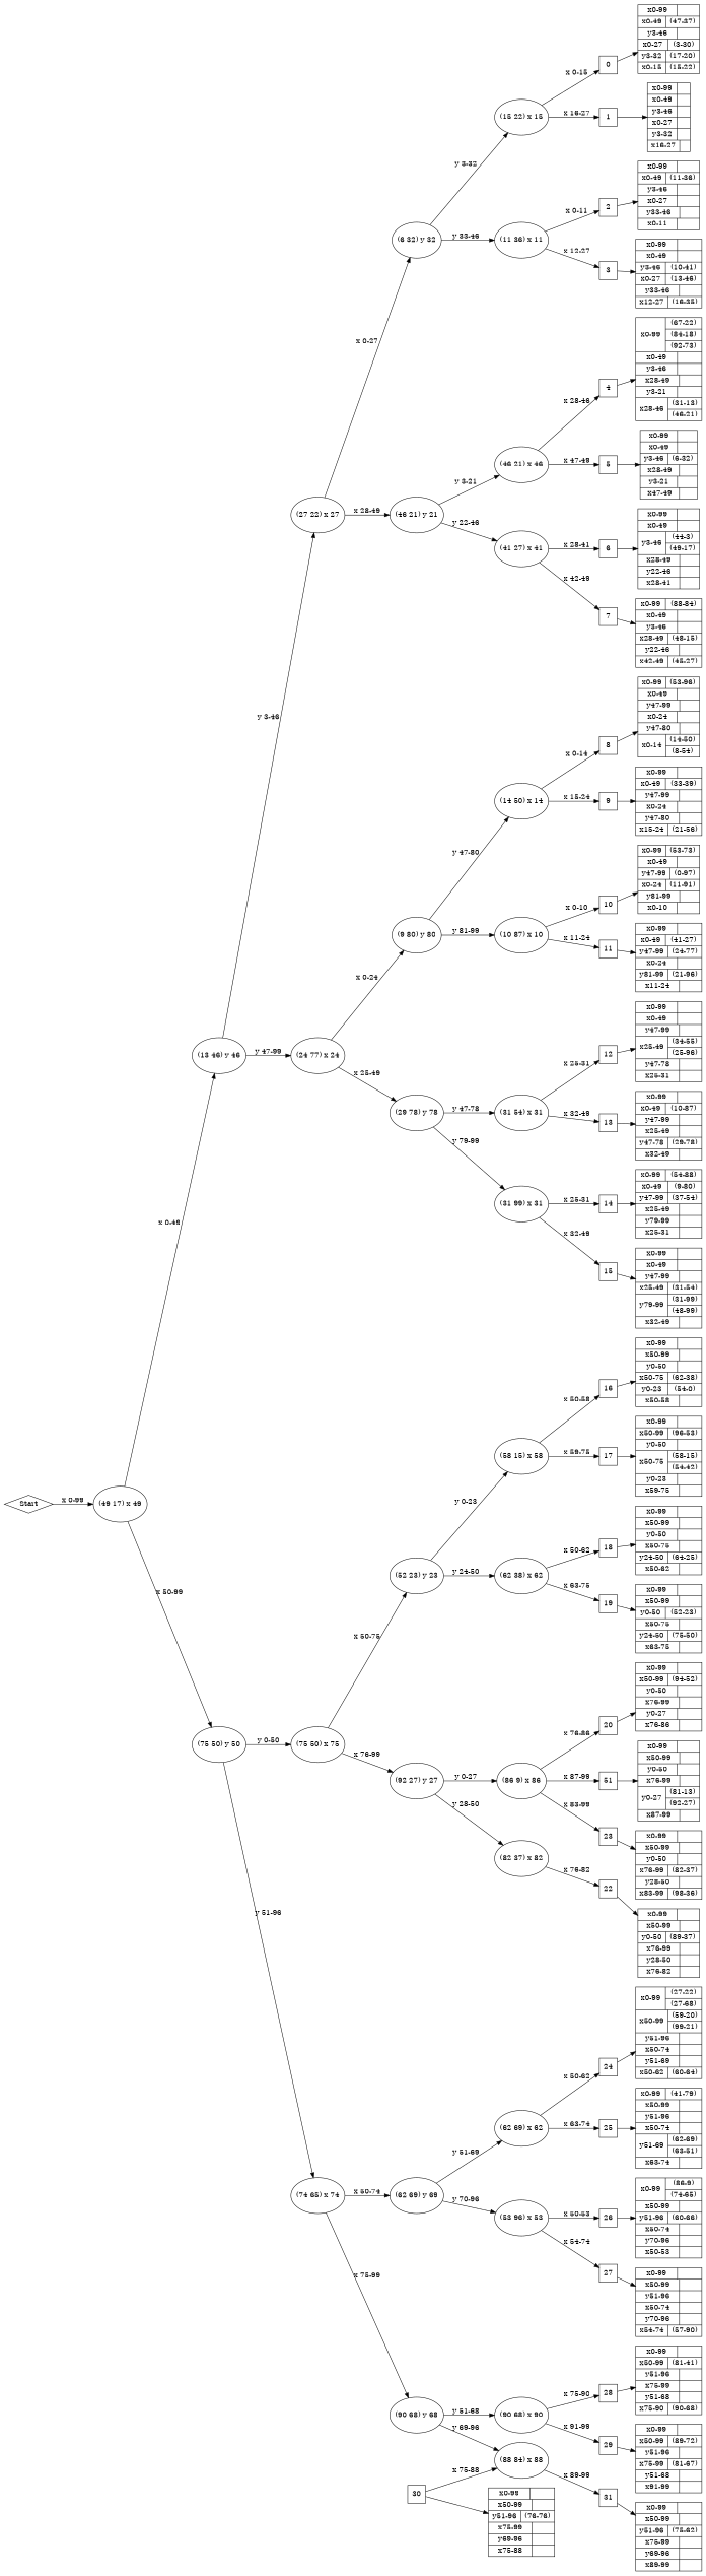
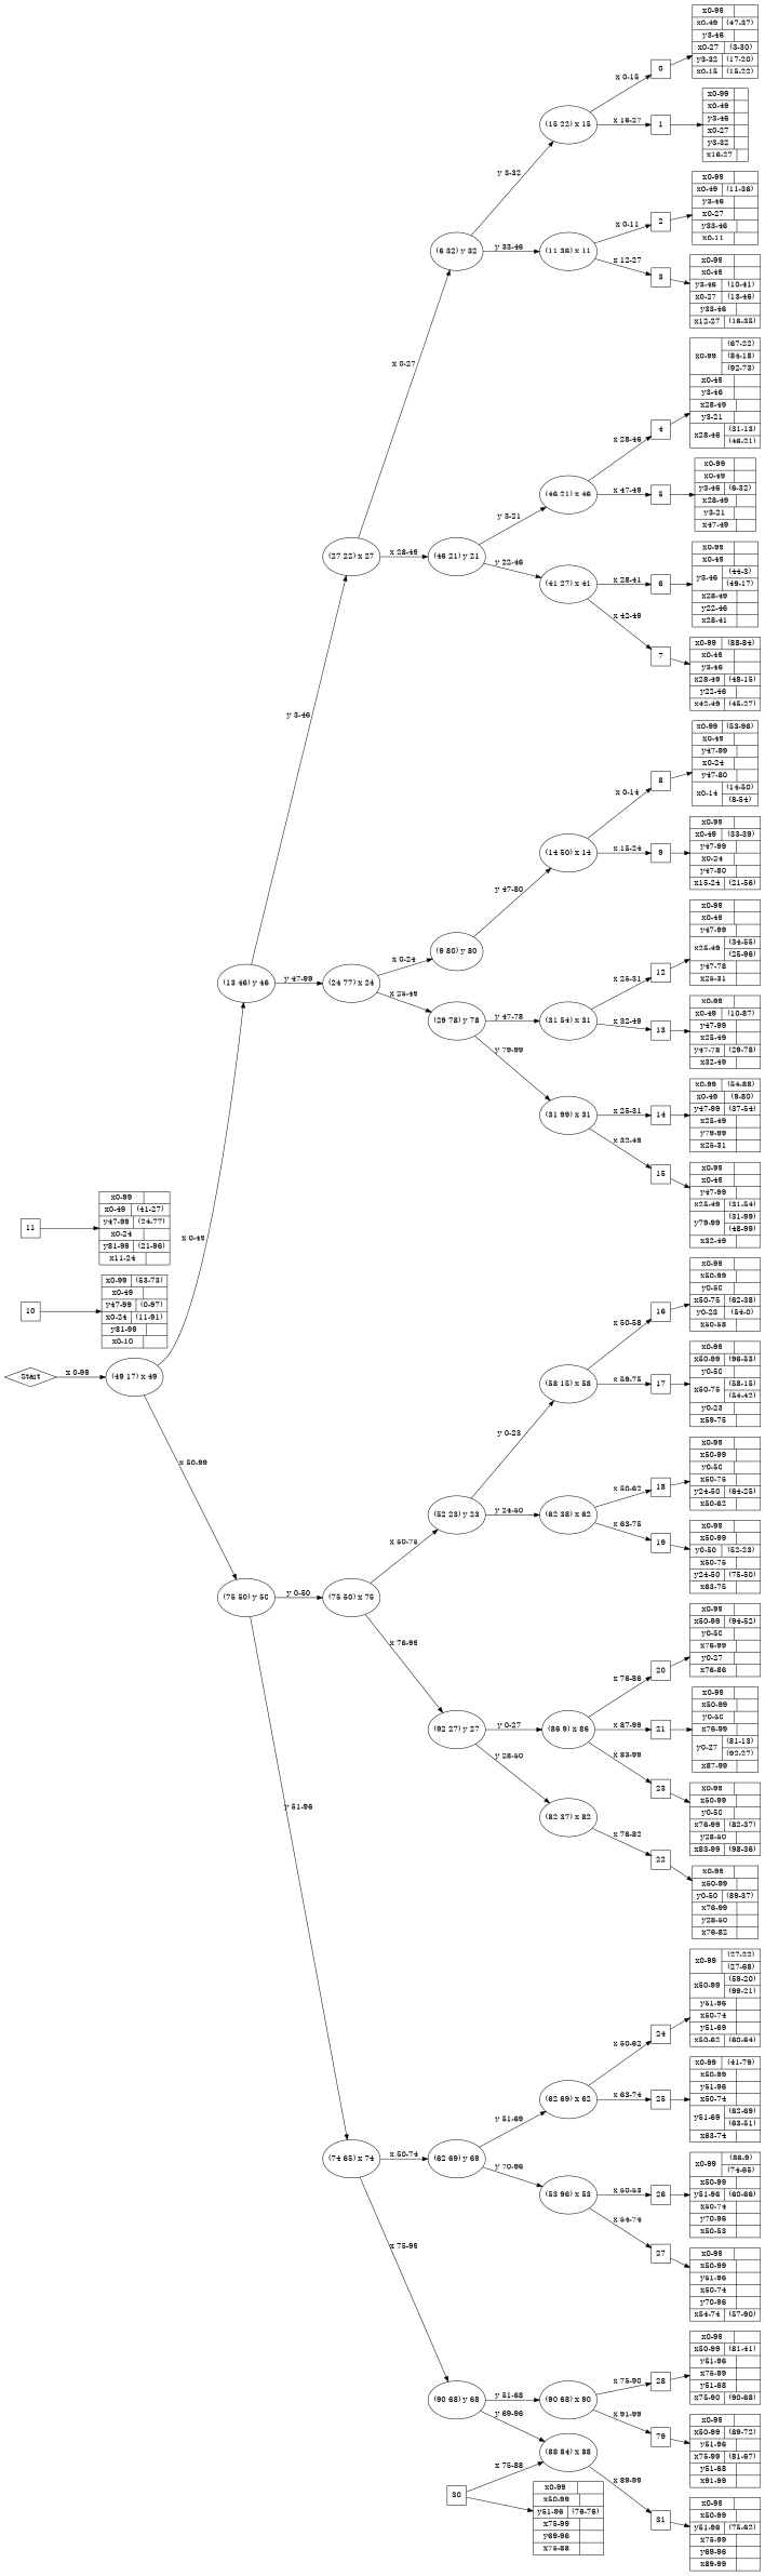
  digraph {
    rankdir=LR
    node [shape=rectangle]
    n1 [label=Start shape=diamond]
    n2 [height=1 label="(49 17) x 49" width=1 shape=""]
    n3 [height=1 label="(13 46) y 46" width=1 shape=""]
    n4 [height=1 label="(75 50) y 50" width=1 shape=""]
    n5 [height=1 label="(27 22) x 27" width=1 shape=""]
    n6 [height=1 label="(24 77) x 24" width=1 shape=""]
    n7 [height=1 label="(75 50) x 75" width=1 shape=""]
    n8 [height=1 label="(74 65) x 74" width=1 shape=""]
    n9 [height=1 label="(6 32) y 32" width=1 shape=""]
    n10 [height=1 label="(46 21) y 21" width=1 shape=""]
    n11 [height=1 label="(9 80) y 80" width=1 shape=""]
    n12 [height=1 label="(29 78) y 78" width=1 shape=""]
    n13 [height=1 label="(15 22) x 15" width=1 shape=""]
    n14 [height=1 label="(11 36) x 11" width=1 shape=""]
    n15 [height=1 label="(46 21) x 46" width=1 shape=""]
    n16 [height=1 label="(41 27) x 41" width=1 shape=""]
    n17 [height=0.5 label=0 width=0.5]
    n18 [height=0.5 label=1 width=0.5]
    n19 [height=0.5 label=2 width=0.5]
    n20 [height=0.5 label=3 width=0.5]
    n21 [label=" {x0-99|{}}|{x0-49|{ (47-37)}}|{y3-46|{}}|{x0-27|{ (3-30)}}|{y3-32|{ (17-20)}}|{x0-15|{ (15-22)}}" shape=record]
    n22 [label=" {x0-99|{}}|{x0-49|{}}|{y3-46|{}}|{x0-27|{}}|{y3-32|{}}|{x16-27|{}}" shape=record]
    n23 [label=" {x0-99|{}}|{x0-49|{ (11-36)}}|{y3-46|{}}|{x0-27|{}}|{y33-46|{}}|{x0-11|{}}" shape=record]
    n24 [label=" {x0-99|{}}|{x0-49|{}}|{y3-46|{ (10-41)}}|{x0-27|{ (13-46)}}|{y33-46|{}}|{x12-27|{ (16-35)}}" shape=record]
    n25 [height=0.5 label=4 width=0.5]
    n26 [height=0.5 label=5 width=0.5]
    n27 [height=0.5 label=6 width=0.5]
    n28 [height=0.5 label=7 width=0.5]
    n29 [label=" {x0-99|{ (67-22)|(84-18)|(92-73)}}|{x0-49|{}}|{y3-46|{}}|{x28-49|{}}|{y3-21|{}}|{x28-46|{ (31-13)|(46-21)}}" shape=record]
    n30 [label=" {x0-99|{}}|{x0-49|{}}|{y3-46|{ (6-32)}}|{x28-49|{}}|{y3-21|{}}|{x47-49|{}}" shape=record]
    n31 [label=" {x0-99|{}}|{x0-49|{}}|{y3-46|{ (44-3)|(49-17)}}|{x28-49|{}}|{y22-46|{}}|{x28-41|{}}" shape=record]
    n32 [label=" {x0-99|{ (88-84)}}|{x0-49|{}}|{y3-46|{}}|{x28-49|{ (48-15)}}|{y22-46|{}}|{x42-49|{ (45-27)}}" shape=record]
    n33 [height=1 label="(14 50) x 14" width=1 shape=""]
-   n34 [height=1 label="(10 87) x 10" width=1 shape=""]
    n35 [height=1 label="(31 54) x 31" width=1 shape=""]
    n36 [height=1 label="(31 99) x 31" width=1 shape=""]
    n37 [height=0.5 label=8 width=0.5]
    n38 [height=0.5 label=9 width=0.5]
    n39 [height=0.5 label=10 width=0.5]
    n40 [height=0.5 label=11 width=0.5]
    n41 [label=" {x0-99|{ (53-96)}}|{x0-49|{}}|{y47-99|{}}|{x0-24|{}}|{y47-80|{}}|{x0-14|{ (14-50)|(8-54)}}" shape=record]
    n42 [label=" {x0-99|{}}|{x0-49|{ (33-39)}}|{y47-99|{}}|{x0-24|{}}|{y47-80|{}}|{x15-24|{ (21-56)}}" shape=record]
    n43 [label=" {x0-99|{ (53-73)}}|{x0-49|{}}|{y47-99|{ (0-97)}}|{x0-24|{ (11-91)}}|{y81-99|{}}|{x0-10|{}}" shape=record]
    n44 [label=" {x0-99|{}}|{x0-49|{ (41-27)}}|{y47-99|{ (24-77)}}|{x0-24|{}}|{y81-99|{ (21-96)}}|{x11-24|{}}" shape=record]
    n45 [height=0.5 label=12 width=0.5]
    n46 [height=0.5 label=13 width=0.5]
    n47 [height=0.5 label=14 width=0.5]
    n48 [height=0.5 label=15 width=0.5]
    n49 [label=" {x0-99|{}}|{x0-49|{}}|{y47-99|{}}|{x25-49|{ (34-55)|(25-96)}}|{y47-78|{}}|{x25-31|{}}" shape=record]
    n50 [label=" {x0-99|{}}|{x0-49|{ (10-87)}}|{y47-99|{}}|{x25-49|{}}|{y47-78|{ (29-78)}}|{x32-49|{}}" shape=record]
    n51 [label=" {x0-99|{ (54-88)}}|{x0-49|{ (9-80)}}|{y47-99|{ (37-54)}}|{x25-49|{}}|{y79-99|{}}|{x25-31|{}}" shape=record]
    n52 [label=" {x0-99|{}}|{x0-49|{}}|{y47-99|{}}|{x25-49|{ (31-54)}}|{y79-99|{ (31-99)|(48-99)}}|{x32-49|{}}" shape=record]
    n53 [height=1 label="(52 23) y 23" width=1 shape=""]
    n54 [height=1 label="(92 27) y 27" width=1 shape=""]
    n55 [height=1 label="(62 69) y 69" width=1 shape=""]
    n56 [height=1 label="(90 68) y 68" width=1 shape=""]
    n57 [height=1 label="(58 15) x 58" width=1 shape=""]
    n58 [height=1 label="(62 38) x 62" width=1 shape=""]
    n59 [height=1 label="(86 9) x 86" width=1 shape=""]
    n60 [height=1 label="(82 37) x 82" width=1 shape=""]
    n61 [height=0.5 label=16 width=0.5]
    n62 [height=0.5 label=17 width=0.5]
    n63 [height=0.5 label=18 width=0.5]
    n64 [height=0.5 label=19 width=0.5]
    n65 [label=" {x0-99|{}}|{x50-99|{}}|{y0-50|{}}|{x50-75|{ (62-38)}}|{y0-23|{ (54-0)}}|{x50-58|{}}" shape=record]
    n66 [label=" {x0-99|{}}|{x50-99|{ (96-53)}}|{y0-50|{}}|{x50-75|{ (58-15)|(54-42)}}|{y0-23|{}}|{x59-75|{}}" shape=record]
    n67 [label=" {x0-99|{}}|{x50-99|{}}|{y0-50|{}}|{x50-75|{}}|{y24-50|{ (64-25)}}|{x50-62|{}}" shape=record]
    n68 [label=" {x0-99|{}}|{x50-99|{}}|{y0-50|{ (52-23)}}|{x50-75|{}}|{y24-50|{ (75-50)}}|{x63-75|{}}" shape=record]
    n69 [height=0.5 label=20 width=0.5]
-   n70 [height=0.5 label=51 width=0.5]
+   n70 [height=0.5 label=21 width=0.5]
    n71 [height=0.5 label=23 width=0.5]
    n72 [height=0.5 label=22 width=0.5]
    n73 [label=" {x0-99|{}}|{x50-99|{ (94-52)}}|{y0-50|{}}|{x76-99|{}}|{y0-27|{}}|{x76-86|{}}" shape=record]
    n74 [label=" {x0-99|{}}|{x50-99|{}}|{y0-50|{}}|{x76-99|{}}|{y0-27|{ (81-13)|(92-27)}}|{x87-99|{}}" shape=record]
    n75 [label=" {x0-99|{}}|{x50-99|{}}|{y0-50|{ (89-37)}}|{x76-99|{}}|{y28-50|{}}|{x76-82|{}}" shape=record]
    n76 [label=" {x0-99|{}}|{x50-99|{}}|{y0-50|{}}|{x76-99|{ (82-37)}}|{y28-50|{}}|{x83-99|{ (98-36)}}" shape=record]
    n77 [height=1 label="(62 69) x 62" width=1 shape=""]
    n78 [height=1 label="(53 96) x 53" width=1 shape=""]
    n79 [height=1 label="(90 68) x 90" width=1 shape=""]
    n80 [height=1 label="(88 84) x 88" width=1 shape=""]
    n81 [height=0.5 label=24 width=0.5]
    n82 [height=0.5 label=25 width=0.5]
    n83 [height=0.5 label=26 width=0.5]
    n84 [height=0.5 label=27 width=0.5]
    n85 [label=" {x0-99|{ (27-22)|(27-68)}}|{x50-99|{ (59-20)|(99-21)}}|{y51-96|{}}|{x50-74|{}}|{y51-69|{}}|{x50-62|{ (60-64)}}" shape=record]
    n86 [label=" {x0-99|{ (41-79)}}|{x50-99|{}}|{y51-96|{}}|{x50-74|{}}|{y51-69|{ (62-69)|(63-51)}}|{x63-74|{}}" shape=record]
    n87 [label=" {x0-99|{ (86-9)|(74-65)}}|{x50-99|{}}|{y51-96|{ (60-66)}}|{x50-74|{}}|{y70-96|{}}|{x50-53|{}}" shape=record]
    n88 [label=" {x0-99|{}}|{x50-99|{}}|{y51-96|{}}|{x50-74|{}}|{y70-96|{}}|{x54-74|{ (57-90)}}" shape=record]
    n89 [height=0.5 label=28 width=0.5]
-   n90 [height=0.5 label=29 width=0.5]
+   n90 [height=0.5 label=79 width=0.5]
    n91 [height=0.5 label=31 width=0.5]
    n92 [label=" {x0-99|{}}|{x50-99|{ (81-41)}}|{y51-96|{}}|{x75-99|{}}|{y51-68|{}}|{x75-90|{ (90-68)}}" shape=record]
    n93 [label=" {x0-99|{}}|{x50-99|{ (89-72)}}|{y51-96|{}}|{x75-99|{ (81-67)}}|{y51-68|{}}|{x91-99|{}}" shape=record]
    n94 [height=0.5 label=30 width=0.5]
    n95 [label=" {x0-99|{}}|{x50-99|{}}|{y51-96|{ (76-76)}}|{x75-99|{}}|{y69-96|{}}|{x75-88|{}}" shape=record]
    n96 [label=" {x0-99|{}}|{x50-99|{}}|{y51-96|{ (75-62)}}|{x75-99|{}}|{y69-96|{}}|{x89-99|{}}" shape=record]
    n1 -> n2 [label="x 0-99"]
    n2 -> n3 [label="x 0-49"]
    n2 -> n4 [label="x 50-99"]
    n3 -> n5 [label="y 3-46"]
    n3 -> n6 [label="y 47-99"]
    n4 -> n7 [label="y 0-50"]
    n4 -> n8 [label="y 51-96"]
    n5 -> n9 [label="x 0-27"]
    n5 -> n10 [label="x 28-49"]
    n6 -> n11 [label="x 0-24"]
    n6 -> n12 [label="x 25-49"]
    n7 -> n53 [label="x 50-75"]
    n7 -> n54 [label="x 76-99"]
    n8 -> n55 [label="x 50-74"]
    n8 -> n56 [label="x 75-99"]
    n9 -> n13 [label="y 3-32"]
    n9 -> n14 [label="y 33-46"]
    n10 -> n15 [label="y 3-21"]
    n10 -> n16 [label="y 22-46"]
    n11 -> n33 [label="y 47-80"]
-   n11 -> n34 [label="y 81-99"]
    n12 -> n35 [label="y 47-78"]
    n12 -> n36 [label="y 79-99"]
    n13 -> n17 [label="x 0-15"]
    n13 -> n18 [label="x 16-27"]
    n14 -> n19 [label="x 0-11"]
    n14 -> n20 [label="x 12-27"]
    n15 -> n25 [label="x 28-46"]
    n15 -> n26 [label="x 47-49"]
    n16 -> n27 [label="x 28-41"]
    n16 -> n28 [label="x 42-49"]
    n17 -> n21
    n18 -> n22
    n19 -> n23
    n20 -> n24
    n25 -> n29
    n26 -> n30
    n27 -> n31
    n28 -> n32
    n33 -> n37 [label="x 0-14"]
    n33 -> n38 [label="x 15-24"]
-   n34 -> n39 [label="x 0-10"]
-   n34 -> n40 [label="x 11-24"]
    n35 -> n45 [label="x 25-31"]
    n35 -> n46 [label="x 32-49"]
    n36 -> n47 [label="x 25-31"]
    n36 -> n48 [label="x 32-49"]
    n37 -> n41
    n38 -> n42
    n39 -> n43
    n40 -> n44
    n45 -> n49
    n46 -> n50
    n47 -> n51
    n48 -> n52
    n53 -> n57 [label="y 0-23"]
    n53 -> n58 [label="y 24-50"]
    n54 -> n59 [label="y 0-27"]
    n54 -> n60 [label="y 28-50"]
    n55 -> n77 [label="y 51-69"]
    n55 -> n78 [label="y 70-96"]
    n56 -> n79 [label="y 51-68"]
    n56 -> n80 [label="y 69-96"]
    n57 -> n61 [label="x 50-58"]
    n57 -> n62 [label="x 59-75"]
    n58 -> n63 [label="x 50-62"]
    n58 -> n64 [label="x 63-75"]
    n59 -> n69 [label="x 76-86"]
    n59 -> n70 [label="x 87-99"]
    n59 -> n71 [label="x 83-99"]
    n60 -> n72 [label="x 76-82"]
    n61 -> n65
    n62 -> n66
    n63 -> n67
    n64 -> n68
    n69 -> n73
    n70 -> n74
    n71 -> n76
    n72 -> n75
    n77 -> n81 [label="x 50-62"]
    n77 -> n82 [label="x 63-74"]
    n78 -> n83 [label="x 50-53"]
    n78 -> n84 [label="x 54-74"]
    n79 -> n89 [label="x 75-90"]
    n79 -> n90 [label="x 91-99"]
    n80 -> n91 [label="x 89-99"]
    n81 -> n85
    n82 -> n86
    n83 -> n87
    n84 -> n88
    n89 -> n92
    n90 -> n93
    n91 -> n96
    n94 -> n80 [label="x 75-88"]
    n94 -> n95
  }
